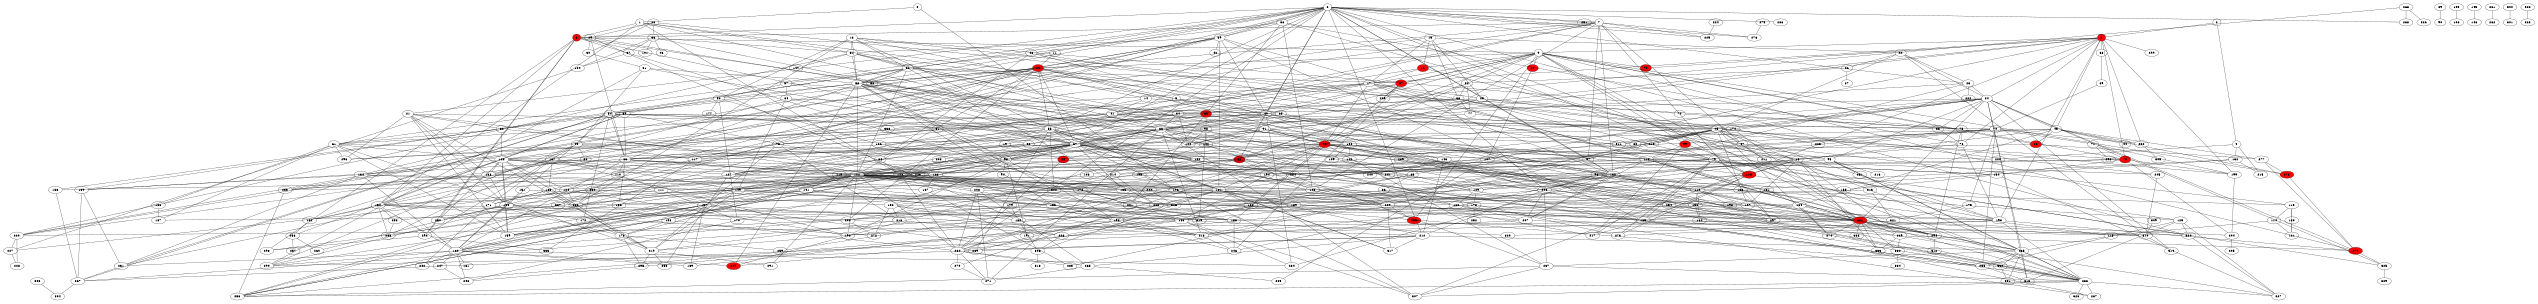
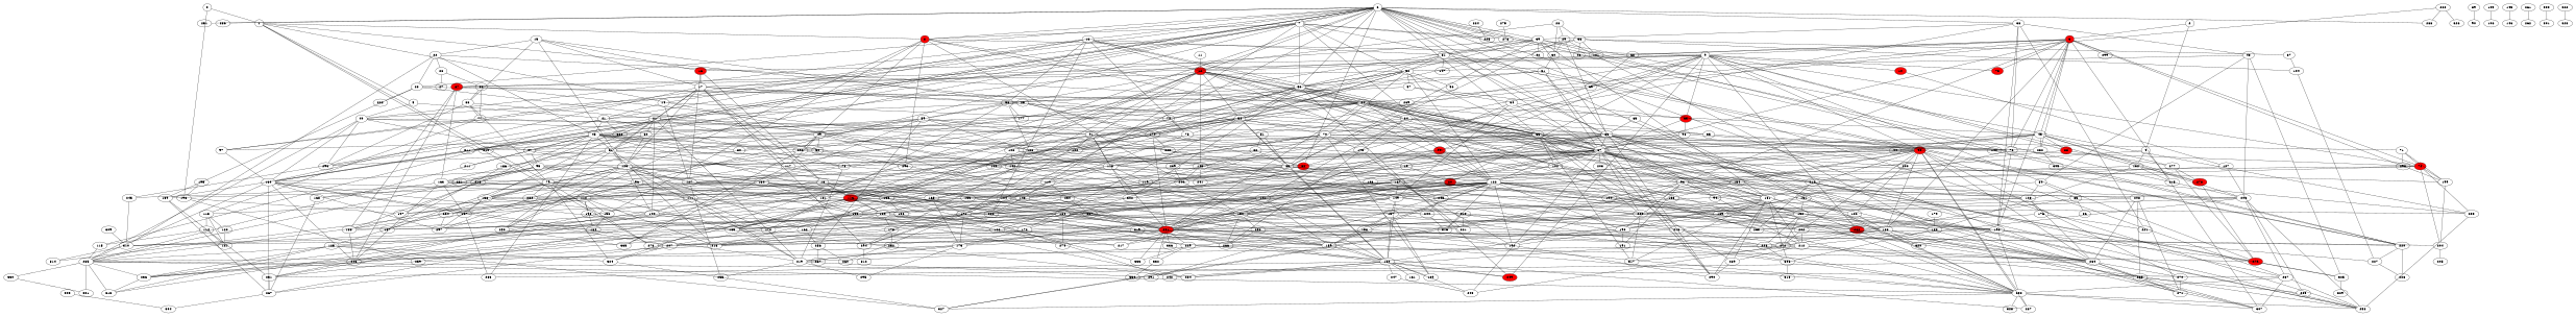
  graph {
    splines=false
    node [shape=ellipse]
    0 [height=0.3 width=0.3]
    1 [height=0.3 width=0.3]
    196 [height=0.3 width=0.3]
    5 [height=0.3 width=0.3]
    8 [fillcolor=red height=0.3 style=filled width=0.3]
    79 [height=0.3 width=0.3]
    128 [height=0.3 width=0.3]
    150 [height=0.3 width=0.3]
    273 [height=0.3 width=0.3]
    197 [height=0.3 width=0.3]
    259 [height=0.3 width=0.3]
    40 [height=0.3 width=0.3]
    41 [height=0.3 width=0.3]
    9 [height=0.3 width=0.3]
    67 [height=0.3 width=0.3]
    183 [height=0.3 width=0.3]
    156 [height=0.3 width=0.3]
    250 [height=0.3 width=0.3]
    292 [height=0.3 width=0.3]
    293 [height=0.3 width=0.3]
    116 [fillcolor=red height=0.3 style=filled width=0.3]
    324 [height=0.3 width=0.3]
    245 [height=0.3 width=0.3]
    284 [height=0.3 width=0.3]
    138 [height=0.3 width=0.3]
    185 [height=0.3 width=0.3]
    125 [height=0.3 width=0.3]
    217 [height=0.3 width=0.3]
    194 [height=0.3 width=0.3]
    264 [height=0.3 width=0.3]
    188 [height=0.3 width=0.3]
    176 [height=0.3 width=0.3]
    253 [height=0.3 width=0.3]
    162 [height=0.3 width=0.3]
    202 [height=0.3 width=0.3]
    310 [height=0.3 width=0.3]
    266 [height=0.3 width=0.3]
    160 [height=0.3 width=0.3]
    272 [height=0.3 width=0.3]
    3 [fillcolor=red height=0.3 style=filled width=0.3]
    17 [height=0.3 width=0.3]
    24 [height=0.3 width=0.3]
    43 [height=0.3 width=0.3]
    68 [height=0.3 width=0.3]
    72 [fillcolor=red height=0.3 style=filled width=0.3]
    73 [fillcolor=red height=0.3 style=filled width=0.3]
    76 [height=0.3 width=0.3]
    93 [height=0.3 width=0.3]
    193 [height=0.3 width=0.3]
    199 [height=0.3 width=0.3]
    232 [height=0.3 width=0.3]
    299 [height=0.3 width=0.3]
    307 [height=0.3 width=0.3]
    2 [height=0.3 width=0.3]
    4 [height=0.3 width=0.3]
    132 [height=0.3 width=0.3]
    200 [height=0.3 width=0.3]
    215 [height=0.3 width=0.3]
    62 [fillcolor=red height=0.3 style=filled width=0.3]
    10 [fillcolor=red height=0.3 style=filled width=0.3]
    12 [fillcolor=red height=0.3 style=filled width=0.3]
    16 [fillcolor=red height=0.3 style=filled width=0.3]
    20 [fillcolor=red height=0.3 style=filled width=0.3]
    63 [fillcolor=red height=0.3 style=filled width=0.3]
    87 [fillcolor=red height=0.3 style=filled width=0.3]
    88 [fillcolor=red height=0.3 style=filled width=0.3]
    92 [fillcolor=red height=0.3 style=filled width=0.3]
    99 [fillcolor=red height=0.3 style=filled width=0.3]
    201 [fillcolor=red height=0.3 style=filled width=0.3]
    249 [fillcolor=red height=0.3 style=filled width=0.3]
    278 [fillcolor=red height=0.3 style=filled width=0.3]
    279 [fillcolor=red height=0.3 style=filled width=0.3]
    280 [fillcolor=red height=0.3 style=filled width=0.3]
    61 [height=0.3 width=0.3]
    130 [height=0.3 width=0.3]
    294 [height=0.3 width=0.3]
    25 [height=0.3 width=0.3]
    123 [height=0.3 width=0.3]
    18 [height=0.3 width=0.3]
    117 [height=0.3 width=0.3]
    122 [height=0.3 width=0.3]
    45 [height=0.3 width=0.3]
    34 [height=0.3 width=0.3]
    35 [height=0.3 width=0.3]
    95 [height=0.3 width=0.3]
    152 [height=0.3 width=0.3]
    181 [height=0.3 width=0.3]
    235 [height=0.3 width=0.3]
    311 [height=0.3 width=0.3]
    313 [height=0.3 width=0.3]
    314 [height=0.3 width=0.3]
    325 [height=0.3 width=0.3]
    206 [height=0.3 width=0.3]
    44 [height=0.3 width=0.3]
    184 [height=0.3 width=0.3]
    277 [height=0.3 width=0.3]
    238 [height=0.3 width=0.3]
    258 [height=0.3 width=0.3]
    83 [height=0.3 width=0.3]
    290 [height=0.3 width=0.3]
    209 [height=0.3 width=0.3]
    102 [height=0.3 width=0.3]
    135 [height=0.3 width=0.3]
    203 [height=0.3 width=0.3]
    236 [height=0.3 width=0.3]
    248 [height=0.3 width=0.3]
    69 [height=0.3 width=0.3]
    127 [height=0.3 width=0.3]
    233 [height=0.3 width=0.3]
    154 [height=0.3 width=0.3]
    204 [height=0.3 width=0.3]
    189 [height=0.3 width=0.3]
    94 [height=0.3 width=0.3]
    190 [height=0.3 width=0.3]
    191 [height=0.3 width=0.3]
    192 [height=0.3 width=0.3]
    234 [height=0.3 width=0.3]
    320 [height=0.3 width=0.3]
    305 [height=0.3 width=0.3]
    180 [height=0.3 width=0.3]
    133 [height=0.3 width=0.3]
    296 [height=0.3 width=0.3]
    66 [height=0.3 width=0.3]
    49 [height=0.3 width=0.3]
    78 [height=0.3 width=0.3]
    115 [height=0.3 width=0.3]
    338 [height=0.3 width=0.3]
    6 [height=0.3 width=0.3]
    7 [height=0.3 width=0.3]
    21 [height=0.3 width=0.3]
    23 [height=0.3 width=0.3]
    38 [height=0.3 width=0.3]
    39 [height=0.3 width=0.3]
    53 [height=0.3 width=0.3]
    55 [height=0.3 width=0.3]
    97 [height=0.3 width=0.3]
    124 [height=0.3 width=0.3]
    139 [height=0.3 width=0.3]
    212 [height=0.3 width=0.3]
    220 [height=0.3 width=0.3]
    225 [height=0.3 width=0.3]
    251 [height=0.3 width=0.3]
    276 [height=0.3 width=0.3]
    286 [height=0.3 width=0.3]
    288 [height=0.3 width=0.3]
    47 [height=0.3 width=0.3]
    148 [height=0.3 width=0.3]
    297 [height=0.3 width=0.3]
    60 [height=0.3 width=0.3]
    91 [height=0.3 width=0.3]
    144 [height=0.3 width=0.3]
    159 [height=0.3 width=0.3]
    219 [height=0.3 width=0.3]
    118 [height=0.3 width=0.3]
    222 [height=0.3 width=0.3]
    48 [height=0.3 width=0.3]
    221 [height=0.3 width=0.3]
    51 [height=0.3 width=0.3]
    42 [height=0.3 width=0.3]
    54 [height=0.3 width=0.3]
    58 [height=0.3 width=0.3]
    153 [height=0.3 width=0.3]
    302 [height=0.3 width=0.3]
    126 [height=0.3 width=0.3]
    289 [height=0.3 width=0.3]
    317 [height=0.3 width=0.3]
    186 [height=0.3 width=0.3]
    187 [height=0.3 width=0.3]
    214 [height=0.3 width=0.3]
    129 [height=0.3 width=0.3]
    282 [height=0.3 width=0.3]
    260 [height=0.3 width=0.3]
    267 [height=0.3 width=0.3]
    246 [height=0.3 width=0.3]
    207 [height=0.3 width=0.3]
    131 [height=0.3 width=0.3]
    231 [height=0.3 width=0.3]
    237 [height=0.3 width=0.3]
    265 [height=0.3 width=0.3]
    227 [height=0.3 width=0.3]
    228 [height=0.3 width=0.3]
    287 [height=0.3 width=0.3]
    327 [height=0.3 width=0.3]
    328 [height=0.3 width=0.3]
    283 [height=0.3 width=0.3]
    271 [height=0.3 width=0.3]
    270 [height=0.3 width=0.3]
    211 [height=0.3 width=0.3]
    244 [height=0.3 width=0.3]
    149 [height=0.3 width=0.3]
    158 [height=0.3 width=0.3]
    173 [height=0.3 width=0.3]
    208 [height=0.3 width=0.3]
    291 [height=0.3 width=0.3]
    316 [height=0.3 width=0.3]
    164 [height=0.3 width=0.3]
    335 [height=0.3 width=0.3]
    107 [height=0.3 width=0.3]
    80 [height=0.3 width=0.3]
    108 [height=0.3 width=0.3]
    143 [height=0.3 width=0.3]
    171 [height=0.3 width=0.3]
    98 [height=0.3 width=0.3]
    163 [height=0.3 width=0.3]
    269 [height=0.3 width=0.3]
    182 [height=0.3 width=0.3]
    229 [height=0.3 width=0.3]
    333 [height=0.3 width=0.3]
    274 [height=0.3 width=0.3]
    226 [height=0.3 width=0.3]
    332 [height=0.3 width=0.3]
    336 [height=0.3 width=0.3]
    285 [height=0.3 width=0.3]
    11 [height=0.3 width=0.3]
    174 [height=0.3 width=0.3]
    70 [height=0.3 width=0.3]
    168 [height=0.3 width=0.3]
    172 [height=0.3 width=0.3]
    109 [height=0.3 width=0.3]
    142 [height=0.3 width=0.3]
    240 [height=0.3 width=0.3]
    241 [height=0.3 width=0.3]
    256 [height=0.3 width=0.3]
    242 [height=0.3 width=0.3]
    312 [height=0.3 width=0.3]
    13 [height=0.3 width=0.3]
    14 [height=0.3 width=0.3]
    75 [height=0.3 width=0.3]
    263 [height=0.3 width=0.3]
    52 [height=0.3 width=0.3]
    147 [height=0.3 width=0.3]
    59 [height=0.3 width=0.3]
    170 [height=0.3 width=0.3]
    177 [height=0.3 width=0.3]
    255 [height=0.3 width=0.3]
    15 [height=0.3 width=0.3]
    22 [height=0.3 width=0.3]
    33 [height=0.3 width=0.3]
    26 [height=0.3 width=0.3]
    74 [height=0.3 width=0.3]
    77 [height=0.3 width=0.3]
    134 [height=0.3 width=0.3]
    112 [height=0.3 width=0.3]
    213 [height=0.3 width=0.3]
    113 [height=0.3 width=0.3]
    198 [height=0.3 width=0.3]
    166 [height=0.3 width=0.3]
    178 [height=0.3 width=0.3]
    19 [height=0.3 width=0.3]
    100 [height=0.3 width=0.3]
    167 [height=0.3 width=0.3]
    295 [height=0.3 width=0.3]
    27 [height=0.3 width=0.3]
    32 [height=0.3 width=0.3]
    210 [height=0.3 width=0.3]
    119 [height=0.3 width=0.3]
    141 [height=0.3 width=0.3]
    96 [height=0.3 width=0.3]
    216 [height=0.3 width=0.3]
    281 [height=0.3 width=0.3]
    218 [height=0.3 width=0.3]
    306 [height=0.3 width=0.3]
    330 [height=0.3 width=0.3]
    331 [height=0.3 width=0.3]
    329 [height=0.3 width=0.3]
    223 [height=0.3 width=0.3]
    28 [height=0.3 width=0.3]
    29 [height=0.3 width=0.3]
    30 [height=0.3 width=0.3]
    36 [height=0.3 width=0.3]
    31 [height=0.3 width=0.3]
    37 [height=0.3 width=0.3]
    46 [height=0.3 width=0.3]
    101 [height=0.3 width=0.3]
    104 [height=0.3 width=0.3]
    110 [height=0.3 width=0.3]
    136 [height=0.3 width=0.3]
    50 [height=0.3 width=0.3]
    84 [height=0.3 width=0.3]
    321 [height=0.3 width=0.3]
    56 [height=0.3 width=0.3]
    57 [height=0.3 width=0.3]
    254 [height=0.3 width=0.3]
    85 [height=0.3 width=0.3]
    64 [height=0.3 width=0.3]
    103 [height=0.3 width=0.3]
    155 [height=0.3 width=0.3]
    319 [height=0.3 width=0.3]
    71 [height=0.3 width=0.3]
    169 [height=0.3 width=0.3]
    175 [height=0.3 width=0.3]
    161 [height=0.3 width=0.3]
    247 [height=0.3 width=0.3]
    304 [height=0.3 width=0.3]
    65 [height=0.3 width=0.3]
    165 [height=0.3 width=0.3]
    257 [height=0.3 width=0.3]
    140 [height=0.3 width=0.3]
    157 [height=0.3 width=0.3]
    298 [height=0.3 width=0.3]
    205 [height=0.3 width=0.3]
    114 [height=0.3 width=0.3]
    120 [height=0.3 width=0.3]
    121 [height=0.3 width=0.3]
    81 [height=0.3 width=0.3]
    82 [height=0.3 width=0.3]
    111 [height=0.3 width=0.3]
    230 [height=0.3 width=0.3]
    86 [height=0.3 width=0.3]
    89 [height=0.3 width=0.3]
    90 [height=0.3 width=0.3]
    105 [height=0.3 width=0.3]
    106 [height=0.3 width=0.3]
    337 [height=0.3 width=0.3]
    252 [height=0.3 width=0.3]
    137 [height=0.3 width=0.3]
    243 [height=0.3 width=0.3]
    145 [height=0.3 width=0.3]
    146 [height=0.3 width=0.3]
    151 [height=0.3 width=0.3]
    318 [height=0.3 width=0.3]
    179 [height=0.3 width=0.3]
    195 [height=0.3 width=0.3]
    334 [height=0.3 width=0.3]
    224 [height=0.3 width=0.3]
    239 [height=0.3 width=0.3]
    261 [height=0.3 width=0.3]
    262 [height=0.3 width=0.3]
    268 [height=0.3 width=0.3]
    326 [height=0.3 width=0.3]
    275 [height=0.3 width=0.3]
    300 [height=0.3 width=0.3]
    301 [height=0.3 width=0.3]
    303 [height=0.3 width=0.3]
    309 [height=0.3 width=0.3]
    315 [height=0.3 width=0.3]
    322 [height=0.3 width=0.3]
    323 [height=0.3 width=0.3]
    0 -- 1
    0 -- 196
    1 -- 5
    1 -- 8
    1 -- 79
    1 -- 128
    1 -- 150
    1 -- 273
    196 -- 197
    196 -- 259
    5 -- 40
    5 -- 41
    8 -- 150
    8 -- 9
    8 -- 67
    8 -- 183
    8 -- 156
    8 -- 250
    8 -- 292
    8 -- 293
    79 -- 273
    79 -- 116
    79 -- 324
    79 -- 245
    79 -- 284
    79 -- 138
    79 -- 185
    79 -- 125
    79 -- 217
    79 -- 194
    128 -- 264
    128 -- 188
    128 -- 176
    128 -- 253
    150 -- 253
    150 -- 162
    150 -- 202
    150 -- 310
    150 -- 266
    150 -- 160
    150 -- 272
    40 -- 130
    40 -- 235
    40 -- 234
    40 -- 296
    40 -- 66
    40 -- 49
    41 -- 45
    41 -- 78
    41 -- 115
    41 -- 338
    9 -- 116
    9 -- 72
    9 -- 73
    9 -- 62
    9 -- 10
    9 -- 12
    9 -- 16
    9 -- 20
    9 -- 63
    9 -- 87
    9 -- 88
    9 -- 92
    9 -- 99
    9 -- 201
    9 -- 249
    9 -- 278
    9 -- 279
    9 -- 280
    67 -- 293
    67 -- 125
    67 -- 217
    67 -- 93
    67 -- 307
    67 -- 200
    67 -- 201
    67 -- 123
    67 -- 122
    67 -- 152
    67 -- 181
    67 -- 238
    67 -- 258
    67 -- 83
    67 -- 290
    67 -- 209
    67 -- 102
    67 -- 135
    67 -- 203
    67 -- 236
    67 -- 248
    183 -- 264
    183 -- 307
    183 -- 248
    183 -- 234
    183 -- 320
    156 -- 164
-   250 -- 292
+   250 -- 335
    292 -- 293
    292 -- 335
    116 -- 273
    116 -- 185
    116 -- 193
    116 -- 249
    116 -- 129
    324 -- 327
    245 -- 310
    138 -- 233
+   138 -- 297
    138 -- 144
    138 -- 167
    185 -- 217
    185 -- 236
    125 -- 324
    125 -- 313
    125 -- 236
    125 -- 327
    264 -- 265
    264 -- 283
    264 -- 271
    264 -- 270
    188 -- 246
    176 -- 221
    176 -- 263
    253 -- 266
    162 -- 256
    202 -- 272
    202 -- 212
    310 -- 314
    160 -- 249
    160 -- 248
    160 -- 234
    160 -- 231
    160 -- 242
    160 -- 169
    160 -- 161
    160 -- 247
    3 -- 9
    3 -- 67
    3 -- 183
    3 -- 17
    3 -- 24
    3 -- 43
    3 -- 68
    3 -- 72
    3 -- 73
    3 -- 76
    3 -- 93
    3 -- 193
    3 -- 199
    3 -- 232
    3 -- 299
    3 -- 307
    17 -- 250
    17 -- 92
    17 -- 61
    17 -- 130
    17 -- 294
    17 -- 25
    17 -- 123
    17 -- 18
    17 -- 117
    24 -- 43
    24 -- 201
    24 -- 279
    24 -- 122
    24 -- 45
    24 -- 34
    24 -- 35
    24 -- 95
    24 -- 152
    24 -- 181
    24 -- 235
    24 -- 311
    24 -- 313
    24 -- 314
    24 -- 325
    43 -- 67
    43 -- 232
    43 -- 88
    43 -- 278
    43 -- 122
    43 -- 206
    43 -- 44
    43 -- 184
    43 -- 277
    68 -- 69
    72 -- 199
    72 -- 127
    72 -- 233
    72 -- 154
    72 -- 204
    76 -- 193
    76 -- 189
    93 -- 128
    93 -- 194
    93 -- 94
    93 -- 190
    93 -- 191
    93 -- 192
    193 -- 273
    193 -- 279
    193 -- 238
    193 -- 320
    199 -- 204
    232 -- 305
    2 -- 3
    2 -- 4
    4 -- 132
    4 -- 200
    4 -- 215
    132 -- 215
    132 -- 180
    132 -- 133
    62 -- 148
    62 -- 214
    10 -- 107
    12 -- 67
    12 -- 162
    12 -- 202
    12 -- 294
    12 -- 122
    12 -- 258
    12 -- 53
    12 -- 55
    12 -- 54
    12 -- 80
    12 -- 108
    12 -- 143
    12 -- 171
    16 -- 17
    16 -- 18
    16 -- 127
    20 -- 284
    20 -- 264
    63 -- 67
    63 -- 92
    63 -- 98
    87 -- 188
    87 -- 246
    87 -- 163
    87 -- 269
    88 -- 93
    88 -- 277
    92 -- 183
    92 -- 264
    92 -- 202
    92 -- 117
    92 -- 95
    92 -- 181
    92 -- 235
    92 -- 238
    92 -- 154
    92 -- 237
    92 -- 287
    92 -- 327
    92 -- 270
    92 -- 149
    92 -- 182
    99 -- 217
    99 -- 238
    99 -- 118
    201 -- 310
    201 -- 294
    201 -- 238
    201 -- 204
    201 -- 220
    201 -- 229
    201 -- 333
    201 -- 274
    201 -- 226
    201 -- 332
    201 -- 336
    278 -- 279
    279 -- 325
    61 -- 62
    61 -- 123
    61 -- 296
    61 -- 159
    61 -- 219
    61 -- 186
    61 -- 187
    130 -- 235
    130 -- 234
    130 -- 297
    130 -- 219
    130 -- 267
    130 -- 246
    130 -- 207
    130 -- 131
    294 -- 312
    25 -- 41
    25 -- 62
    25 -- 174
    25 -- 74
    123 -- 250
    123 -- 138
    123 -- 188
    123 -- 162
    123 -- 130
    123 -- 127
    123 -- 124
    123 -- 297
    123 -- 144
    123 -- 159
    123 -- 219
    123 -- 134
    18 -- 197
    18 -- 116
    18 -- 129
    18 -- 229
    18 -- 333
    18 -- 112
    117 -- 335
    122 -- 150
    122 -- 183
    122 -- 185
    122 -- 264
    122 -- 193
    122 -- 201
    122 -- 181
    122 -- 184
    122 -- 258
    122 -- 236
    122 -- 190
    122 -- 192
    122 -- 133
    122 -- 159
    122 -- 282
    122 -- 207
    122 -- 149
    122 -- 158
    122 -- 173
    122 -- 208
    122 -- 291
    122 -- 316
    45 -- 197
    45 -- 193
    45 -- 199
    45 -- 201
    45 -- 235
    45 -- 311
    45 -- 209
    45 -- 78
    45 -- 47
    45 -- 283
    45 -- 80
    45 -- 274
    45 -- 213
    45 -- 210
    34 -- 266
    34 -- 35
    34 -- 66
    34 -- 100
    34 -- 141
    35 -- 76
    95 -- 235
    95 -- 238
    95 -- 96
    95 -- 216
    95 -- 281
    152 -- 272
    152 -- 201
    152 -- 180
    152 -- 226
    152 -- 218
    181 -- 290
    181 -- 209
    181 -- 189
    181 -- 190
    181 -- 212
    181 -- 289
    181 -- 317
    181 -- 182
    181 -- 306
    235 -- 313
    235 -- 238
    235 -- 236
    235 -- 237
    235 -- 330
    235 -- 331
    325 -- 329
    206 -- 258
    206 -- 212
    206 -- 207
    206 -- 237
    184 -- 185
    184 -- 201
    184 -- 187
    184 -- 274
    184 -- 321
    277 -- 278
    277 -- 279
    238 -- 307
    238 -- 258
    238 -- 287
    238 -- 327
    238 -- 328
    83 -- 160
    83 -- 122
    83 -- 189
    83 -- 231
    83 -- 163
    83 -- 110
    83 -- 136
    209 -- 280
    209 -- 317
    209 -- 229
    102 -- 103
    102 -- 155
    135 -- 136
    135 -- 254
    236 -- 313
    69 -- 70
    127 -- 148
    127 -- 255
    233 -- 258
    154 -- 327
    154 -- 155
    204 -- 205
    189 -- 193
    189 -- 190
    190 -- 191
    190 -- 192
    190 -- 213
    180 -- 306
    133 -- 297
    66 -- 67
    66 -- 307
    66 -- 201
    66 -- 122
    66 -- 311
    66 -- 238
    66 -- 258
    66 -- 233
    66 -- 237
    66 -- 271
    66 -- 213
    66 -- 166
    66 -- 141
    49 -- 292
    49 -- 266
    49 -- 117
    49 -- 290
    49 -- 97
    49 -- 50
    78 -- 219
    78 -- 218
    115 -- 235
    6 -- 8
    6 -- 40
    6 -- 67
    6 -- 116
    6 -- 324
    6 -- 264
    6 -- 62
    6 -- 61
    6 -- 130
    6 -- 206
    6 -- 238
    6 -- 258
    6 -- 7
    6 -- 21
    6 -- 23
    6 -- 38
    6 -- 39
    6 -- 53
    6 -- 55
    6 -- 97
    6 -- 124
    6 -- 139
    6 -- 212
    6 -- 220
    6 -- 225
    6 -- 251
    6 -- 276
    6 -- 286
    6 -- 288
    7 -- 8
    7 -- 130
    7 -- 122
    7 -- 53
    7 -- 55
    7 -- 97
    7 -- 220
    7 -- 225
    7 -- 276
    7 -- 47
    7 -- 148
    7 -- 297
    21 -- 138
    21 -- 188
    21 -- 296
    21 -- 60
    21 -- 91
    21 -- 144
    21 -- 159
    21 -- 219
    23 -- 24
    23 -- 139
    23 -- 118
    23 -- 222
    38 -- 76
    38 -- 193
    38 -- 39
    38 -- 148
    38 -- 48
    38 -- 221
    39 -- 40
    39 -- 138
    39 -- 185
    39 -- 201
    39 -- 181
    39 -- 290
    39 -- 233
    39 -- 220
    39 -- 51
    39 -- 42
    53 -- 67
    53 -- 116
    53 -- 185
    53 -- 93
    53 -- 249
    53 -- 122
    53 -- 102
    53 -- 55
    53 -- 54
    53 -- 58
    53 -- 153
    53 -- 302
    55 -- 67
    55 -- 181
    55 -- 209
    55 -- 102
    55 -- 127
    55 -- 302
    55 -- 126
    55 -- 289
    55 -- 317
    97 -- 130
    124 -- 201
    124 -- 192
    124 -- 282
    124 -- 260
    139 -- 267
    139 -- 231
    212 -- 264
    212 -- 235
    212 -- 289
    212 -- 317
    212 -- 265
    220 -- 227
    220 -- 228
    47 -- 95
    47 -- 211
    47 -- 244
    148 -- 201
    148 -- 282
    60 -- 61
    60 -- 123
    60 -- 163
    91 -- 92
    91 -- 118
    91 -- 302
    91 -- 149
    91 -- 108
    91 -- 100
    144 -- 250
    144 -- 188
    144 -- 159
    144 -- 170
    159 -- 160
    219 -- 291
    219 -- 255
    219 -- 295
    118 -- 201
    118 -- 294
    118 -- 206
    118 -- 207
    118 -- 119
    48 -- 325
    48 -- 206
    48 -- 52
    48 -- 84
    51 -- 66
    51 -- 53
    51 -- 220
    51 -- 129
    51 -- 52
    51 -- 147
    54 -- 160
    54 -- 83
    54 -- 55
    54 -- 267
    54 -- 231
    54 -- 174
    54 -- 70
    54 -- 168
    54 -- 172
    58 -- 126
    58 -- 59
    58 -- 170
    58 -- 177
    153 -- 170
    153 -- 213
    153 -- 319
    126 -- 135
    289 -- 290
    186 -- 187
    214 -- 263
    129 -- 159
    129 -- 166
    129 -- 178
    267 -- 304
    207 -- 324
    207 -- 267
    131 -- 184
    231 -- 267
    237 -- 307
    237 -- 238
    237 -- 258
    265 -- 271
    265 -- 285
    227 -- 228
    270 -- 271
    244 -- 316
    149 -- 150
    149 -- 183
    149 -- 310
    149 -- 160
    149 -- 219
    149 -- 157
    158 -- 264
    158 -- 159
    158 -- 173
    173 -- 259
    173 -- 219
    173 -- 295
    208 -- 264
    208 -- 209
    208 -- 265
    208 -- 271
    107 -- 214
    107 -- 285
    108 -- 238
    108 -- 143
    108 -- 109
    108 -- 142
    143 -- 238
    143 -- 212
    143 -- 240
    143 -- 241
    171 -- 173
    171 -- 172
    171 -- 242
    98 -- 100
    98 -- 319
    98 -- 140
    163 -- 302
    163 -- 246
    163 -- 168
    163 -- 167
    163 -- 165
    182 -- 183
    229 -- 279
    229 -- 333
    229 -- 332
    226 -- 306
    332 -- 334
    11 -- 12
    174 -- 201
    174 -- 223
    70 -- 232
    70 -- 135
    70 -- 236
    70 -- 118
    70 -- 172
    70 -- 71
    70 -- 169
    70 -- 175
    168 -- 267
    172 -- 173
    256 -- 260
    256 -- 257
    13 -- 245
    13 -- 53
    13 -- 55
    13 -- 51
    13 -- 58
    13 -- 282
    13 -- 14
    13 -- 75
    13 -- 263
    14 -- 41
    14 -- 72
    14 -- 127
    75 -- 76
    75 -- 294
    52 -- 87
    52 -- 122
    52 -- 83
    52 -- 53
    52 -- 54
    52 -- 75
    52 -- 56
    52 -- 57
    52 -- 254
    59 -- 150
    59 -- 83
    59 -- 154
    59 -- 60
    59 -- 163
    59 -- 256
    59 -- 134
    15 -- 17
    15 -- 16
    15 -- 25
    15 -- 123
    15 -- 22
    15 -- 33
    22 -- 310
    22 -- 24
    22 -- 45
    22 -- 23
    22 -- 26
    33 -- 79
    33 -- 296
    33 -- 227
    33 -- 77
    26 -- 27
    26 -- 32
    74 -- 75
    77 -- 91
    77 -- 113
    134 -- 160
    134 -- 135
    134 -- 139
    134 -- 153
    134 -- 231
    112 -- 197
    112 -- 156
    112 -- 164
    112 -- 213
    112 -- 113
    112 -- 198
    213 -- 246
    113 -- 114
    113 -- 120
    113 -- 121
    166 -- 207
    166 -- 287
    178 -- 252
    19 -- 20
    167 -- 283
    32 -- 264
    32 -- 33
    32 -- 77
    119 -- 141
    141 -- 160
    141 -- 159
    141 -- 153
    141 -- 213
    96 -- 206
    96 -- 112
    96 -- 111
    218 -- 219
    218 -- 226
    306 -- 318
    330 -- 331
    28 -- 45
    28 -- 29
    28 -- 30
    28 -- 36
    29 -- 83
    29 -- 180
    29 -- 66
    29 -- 30
    30 -- 31
    36 -- 51
    36 -- 100
    36 -- 37
    36 -- 46
    36 -- 101
    36 -- 104
    31 -- 67
    31 -- 290
    31 -- 49
    31 -- 53
    37 -- 104
    104 -- 227
    110 -- 111
    110 -- 230
    84 -- 128
    84 -- 172
    84 -- 85
    57 -- 63
    57 -- 58
    57 -- 64
    254 -- 297
    85 -- 226
    85 -- 86
    64 -- 150
    64 -- 67
    64 -- 149
    64 -- 65
    71 -- 72
    71 -- 199
    71 -- 298
    175 -- 321
    247 -- 248
    65 -- 238
    65 -- 66
    165 -- 173
    165 -- 171
    157 -- 160
    157 -- 159
    157 -- 158
    157 -- 213
    157 -- 306
    157 -- 169
    114 -- 115
    114 -- 121
    120 -- 121
    81 -- 83
    81 -- 82
    82 -- 83
    82 -- 166
    111 -- 144
    111 -- 170
    230 -- 282
    230 -- 337
    89 -- 90
    105 -- 106
    137 -- 138
    137 -- 192
    137 -- 149
    137 -- 171
    137 -- 165
    137 -- 243
    243 -- 244
    145 -- 146
    151 -- 160
    151 -- 152
    179 -- 180
    195 -- 196
    224 -- 225
    239 -- 240
    261 -- 262
    268 -- 288
    268 -- 269
    268 -- 326
    275 -- 276
    300 -- 301
    303 -- 304
    309 -- 310
    315 -- 316
    315 -- 321
    322 -- 323
  }
